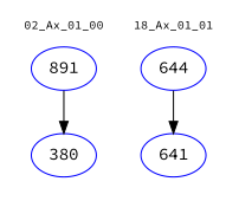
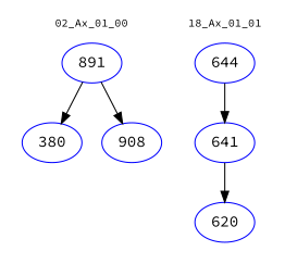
  digraph {
    fontname="Source Code Pro"
    node [color=blue fontname="Source Code Pro"]
    edge [color=black fontname="Source Code Pro"]
    n1 [label=891]
    n2 [label=380]
+   n3 [label=908]
    n4 [label=641]
+   n5 [label=620]
    n6 [label=644]
    subgraph cluster_1 {
      color=white
      fontsize=10
      label="02_Ax_01_00"
      n1
      n2
+     n3
    }
    subgraph cluster_2 {
      color=white
      fontsize=10
      label="18_Ax_01_01"
      n4
+     n5
      n6
    }
    n1 -> n2
+   n1 -> n3
+   n4 -> n5
    n6 -> n4
  }
